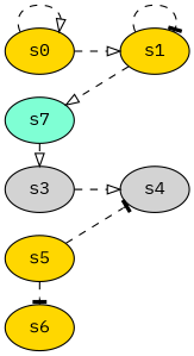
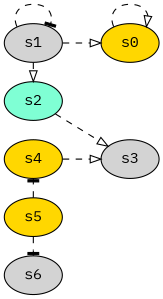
  digraph {
    fontname="IBM Plex Mono"
    rankdir=LR
    node [fillcolor=lightgrey fontname="IBM Plex Mono" player=0 style=filled]
    edge [arrowhead=onormal fontname="IBM Plex Mono" style=dashed]
    s0 [fillcolor=gold]
-   s1 [fillcolor=gold player=1]
-   s2 [fillcolor=aquamarine label=s7]
+   s1 [player=1]
+   s2 [fillcolor=aquamarine]
    s3 [player=1]
-   s4
+   s4 [fillcolor=gold]
    s5 [fillcolor=gold player=1]
-   s6 [fillcolor=gold]
+   s6
    s0 -> s0 [constraint="time % 2 == 0"]
-   s0 -> s1
+   s1 -> s0
    s1 -> s1 [arrowhead=tee constraint="time % 3 == 0"]
    s1 -> s2 [constraint="time == 3 || time == 13 || time == 14"]
    s2 -> s3 [constraint="time % 3 == 2"]
-   s3 -> s4
+   s4 -> s3
    s5 -> s4 [arrowhead=tee constraint="time % 4 == 1"]
    s5 -> s6 [arrowhead=tee constraint="time == 4 || time == 9 || time == 14 || time == 17"]
  }
